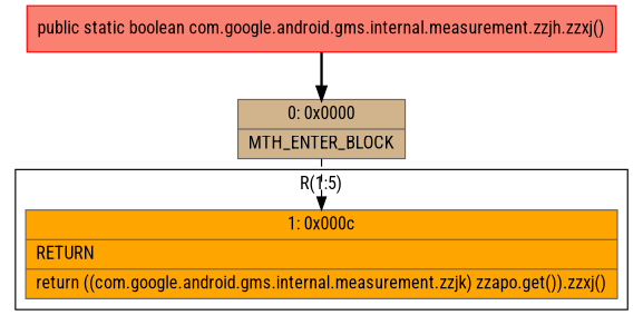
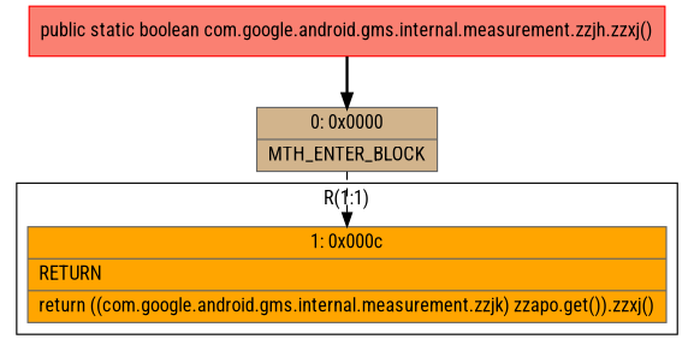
  digraph {
    fontname="Roboto Condensed"
    node [color=gray40 shape=record style=filled fontname="Roboto Condensed"]
    edge [fontname="Roboto Condensed"]
    n1 [label="{1\:\ 0x000c|RETURN\l|return ((com.google.android.gms.internal.measurement.zzjk) zzapo.get()).zzxj()\l}" fillcolor=orange]
    n2 [label="{0\:\ 0x0000|MTH_ENTER_BLOCK\l}" fillcolor=tan]
    n3 [label="{public static boolean com.google.android.gms.internal.measurement.zzjh.zzxj() }" fillcolor=salmon color=red]
    subgraph cluster_1 {
-     label="R(1:5)"
+     label="R(1:1)"
      n1
    }
    n2 -> n1 [style=dashed]
    n3 -> n2 [style=bold]
  }
